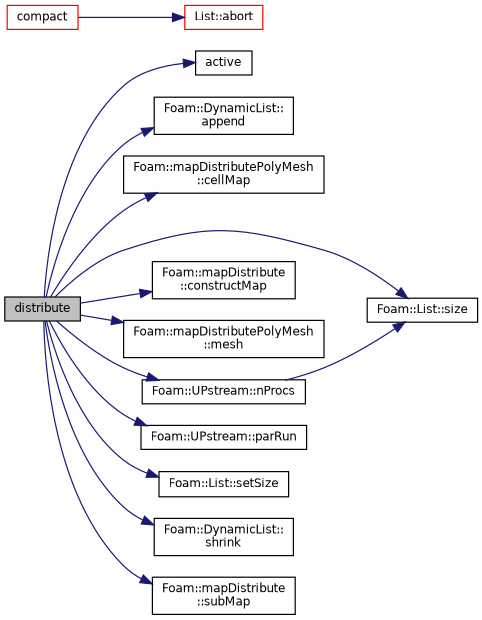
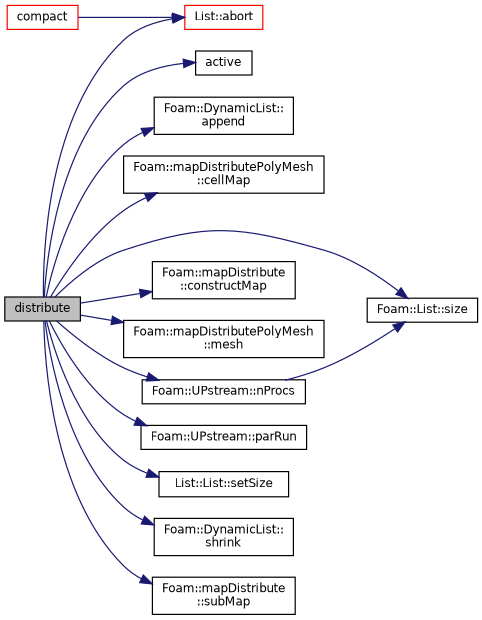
  digraph {
    fontname="DejaVu Sans"
    rankdir=LR
    node [color=black fontname="DejaVu Sans" fontsize=10 shape=record]
    edge [color=midnightblue fontname="DejaVu Sans" fontsize=10 labelfontname=FreeSans labelfontsize=10 style=solid]
    n1 [fillcolor=grey75 fontcolor=black height=0.2 label=distribute style=filled width=0.4]
    n2 [color=red height=0.2 label="List::abort" width=0.4]
    n3 [height=0.2 label=active width=0.4]
    n4 [height=0.2 label="Foam::DynamicList::\lappend" width=0.4]
    n5 [height=0.2 label="Foam::mapDistributePolyMesh\l::cellMap" width=0.4]
    n6 [height=0.2 label="Foam::List::size" width=0.4]
    n7 [height=0.2 label="Foam::mapDistribute\l::constructMap" width=0.4]
    n8 [height=0.2 label="Foam::mapDistributePolyMesh\l::mesh" width=0.4]
    n9 [height=0.2 label="Foam::UPstream::nProcs" width=0.4]
    n10 [height=0.2 label="Foam::UPstream::parRun" width=0.4]
-   n11 [height=0.2 label="Foam::List::setSize" width=0.4]
+   n11 [height=0.2 label="List::List::setSize" width=0.4]
    n12 [height=0.2 label="Foam::DynamicList::\lshrink" width=0.4]
    n13 [height=0.2 label="Foam::mapDistribute\l::subMap" width=0.4]
    n14 [color=red height=0.2 label=compact width=0.4]
+   n1 -> n2
    n1 -> n3
    n1 -> n4
    n1 -> n5
    n1 -> n6
    n1 -> n7
    n1 -> n8
    n1 -> n9
    n1 -> n10
    n1 -> n11
    n1 -> n12
    n1 -> n13
    n9 -> n6
    n14 -> n2
  }
